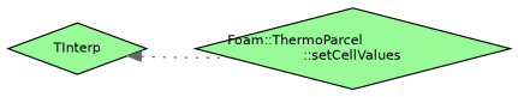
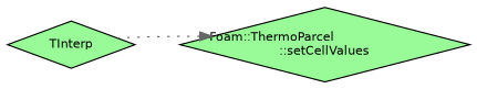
  digraph {
    rankdir=LR
    node [color=black fillcolor=palegreen fontname=Helvetica fontsize=10 shape=diamond style=filled]
    n1 [fontcolor=black height=0.2 label=TInterp width=0.4]
    n2 [height=0.2 label="Foam::ThermoParcel\l::setCellValues" width=0.4]
-   n1 -> n2 [color=gray40 dir=back fontname=Helvetica fontsize=10 labelfontname=Helvetica labelfontsize=10 style=dotted]
+   n2 -> n1 [color=gray40 dir=back fontname=Helvetica fontsize=10 labelfontname=Helvetica labelfontsize=10 style=dotted]
  }
